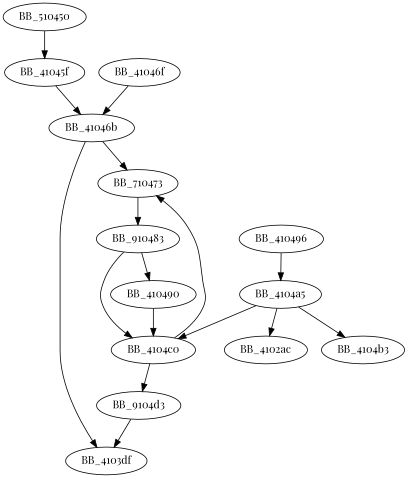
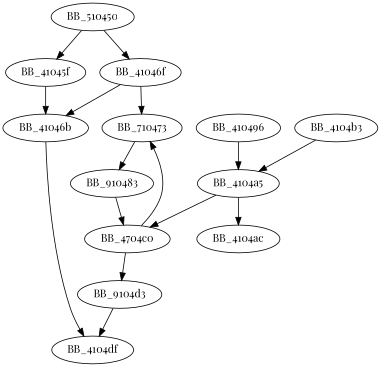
  digraph {
    fontname="Playfair Display"
    node [fontname="Playfair Display"]
    edge [fontname="Playfair Display"]
    n1 [label=BB_510450]
    BB_41045f
    BB_41046f
    BB_41046b
    n5 [label=BB_710473]
-   BB_4104df [label=BB_4103df]
+   BB_4104df
    n7 [label=BB_910483]
-   BB_410490
-   BB_4104c0
+   BB_4104c0 [label=BB_4704c0]
    n10 [label=BB_9104d3]
    BB_410496
    BB_4104a5
-   BB_4104ac [label=BB_4102ac]
+   BB_4104ac
    BB_4104b3
    n1 -> BB_41045f
+   n1 -> BB_41046f
    BB_41045f -> BB_41046b
    BB_41046f -> BB_41046b
-   BB_41046b -> n5
+   BB_41046f -> n5
    BB_41046b -> BB_4104df
    n5 -> n7
-   n7 -> BB_410490
    n7 -> BB_4104c0
-   BB_410490 -> BB_4104c0
    BB_4104c0 -> n5
    BB_4104c0 -> n10
    n10 -> BB_4104df
    BB_410496 -> BB_4104a5
    BB_4104a5 -> BB_4104c0
    BB_4104a5 -> BB_4104ac
-   BB_4104a5 -> BB_4104b3
+   BB_4104b3 -> BB_4104a5
  }
